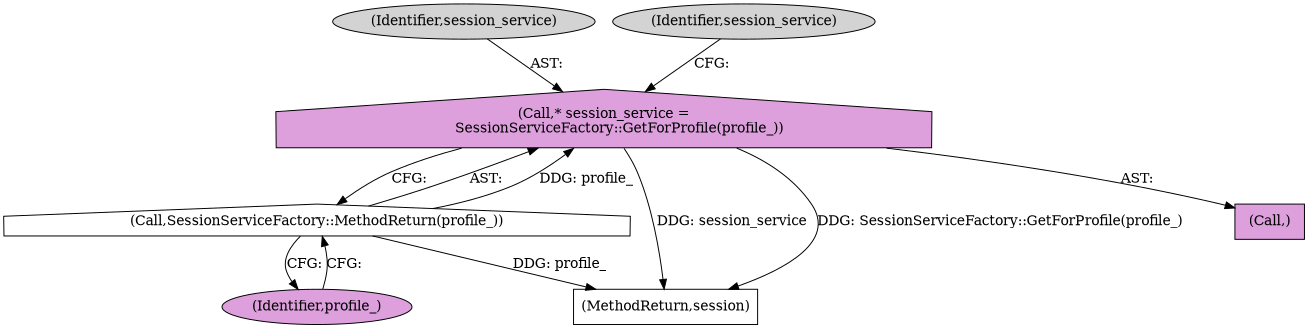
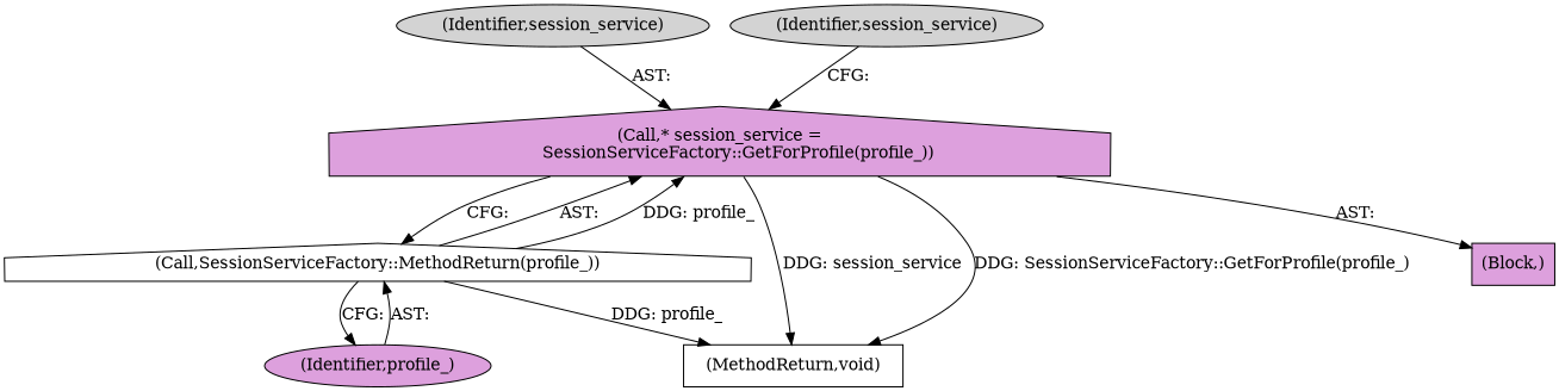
  digraph {
    node [fillcolor=plum shape=ellipse style=filled]
    n1 [label="(Call,* session_service =\n       SessionServiceFactory::GetForProfile(profile_))" shape=house]
    n2 [fillcolor=white label="(Call,SessionServiceFactory::MethodReturn(profile_))" shape=house]
-   n3 [fillcolor=white label="(MethodReturn,session)" shape=box]
-   n4 [label="(Call,)" shape=box]
+   n3 [fillcolor=white label="(MethodReturn,void)" shape=box]
+   n4 [label="(Block,)" shape=box]
    n5 [label="(Identifier,profile_)"]
    n6 [fillcolor=lightgrey label="(Identifier,session_service)"]
    n7 [fillcolor=lightgrey label="(Identifier,session_service)"]
    n1 -> n2 [label="CFG: "]
    n1 -> n3 [label="DDG: session_service"]
    n1 -> n3 [label="DDG: SessionServiceFactory::GetForProfile(profile_)"]
    n1 -> n4 [label="AST: "]
    n2 -> n1 [label="AST: "]
    n2 -> n1 [label="DDG: profile_"]
    n2 -> n3 [label="DDG: profile_"]
    n2 -> n5 [label="CFG: "]
-   n5 -> n2 [label="CFG: "]
+   n5 -> n2 [label="AST: "]
    n6 -> n1 [label="AST: "]
    n7 -> n1 [label="CFG: "]
  }
